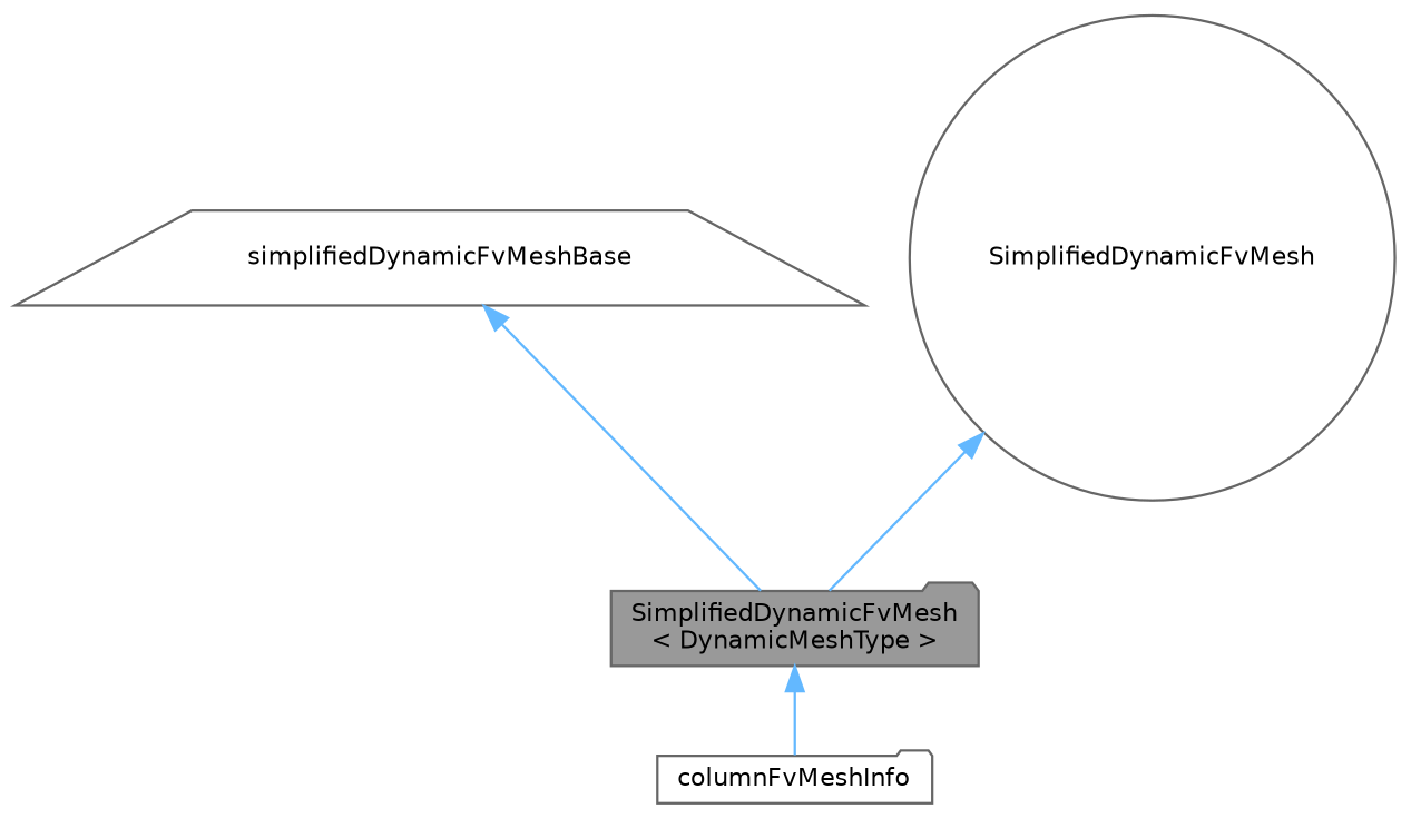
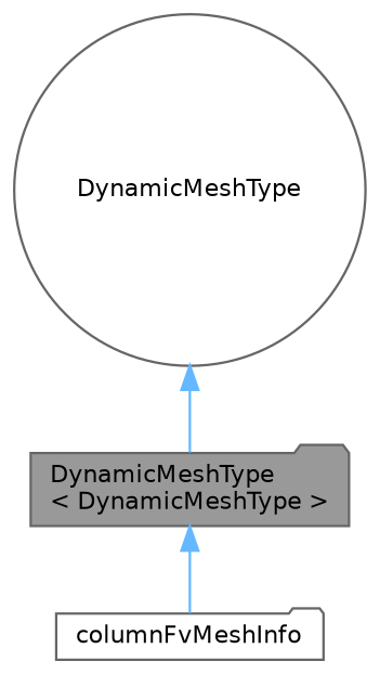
  digraph {
    node [color=gray40 fillcolor=white fontname=Helvetica fontsize=10 shape=folder style=filled]
    edge [color=steelblue1 dir=back fontname=Helvetica fontsize=10 labelfontname=Helvetica labelfontsize=10 style=solid]
-   n1 [fillcolor=grey60 fontcolor=black height=0.2 label="SimplifiedDynamicFvMesh\l\< DynamicMeshType \>" width=0.4]
+   n1 [fillcolor=grey60 fontcolor=black height=0.2 label="DynamicMeshType\l\< DynamicMeshType \>" width=0.4]
    n2 [height=0.2 label=columnFvMeshInfo width=0.4]
-   n3 [height=0.2 label=simplifiedDynamicFvMeshBase shape=trapezium width=0.4]
-   n4 [height=0.2 label=SimplifiedDynamicFvMesh shape=circle width=0.4]
+   n4 [height=0.2 label=DynamicMeshType shape=circle width=0.4]
    n1 -> n2
-   n3 -> n1
    n4 -> n1
  }
